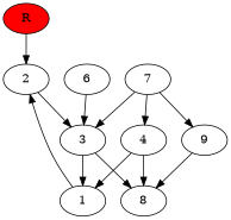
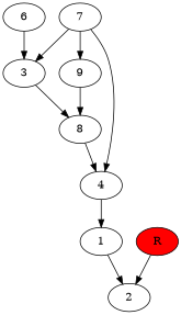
  digraph {
    2
    3
    1
    8
    7
    4
    9
    6
    R [fillcolor="#ff0000" style=filled]
-   2 -> 3
-   3 -> 1
    3 -> 8
    1 -> 2
-   4 -> 8
+   8 -> 4
    7 -> 3
    7 -> 4
    7 -> 9
    4 -> 1
    9 -> 8
    6 -> 3
    R -> 2
  }
